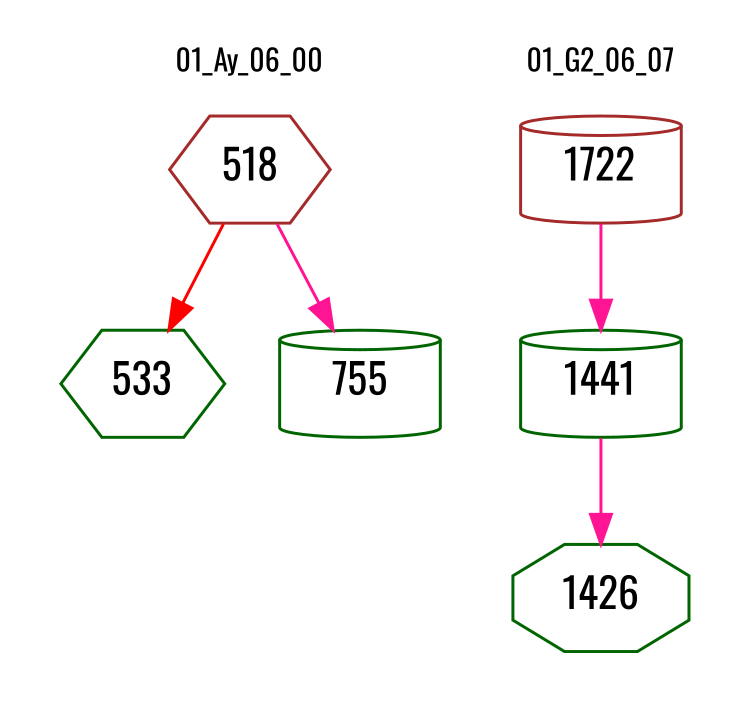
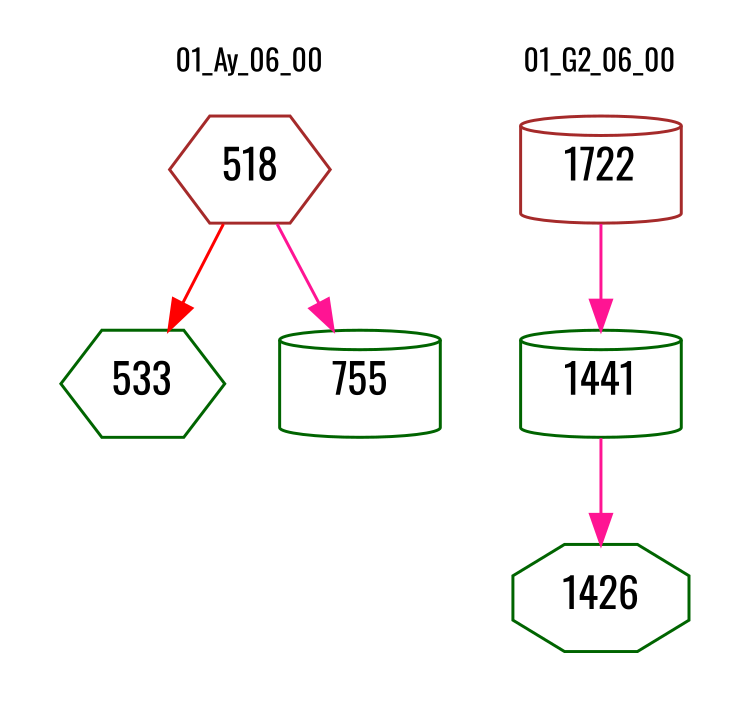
  digraph {
    fontname=Oswald
    node [color=darkgreen fontname=Oswald shape=cylinder]
    edge [color=deeppink fontname=Oswald]
    n1 [color=brown label=518 shape=hexagon]
    n2 [label=533 shape=hexagon]
    n3 [label=755]
    n4 [label=1441]
    n5 [label=1426 shape=octagon]
    n6 [color=brown label=1722]
    subgraph cluster_1 {
      color=white
      fontsize=10
      label="01_Ay_06_00"
      n1
      n2
      n3
    }
    subgraph cluster_2 {
      color=white
      fontsize=10
-     label="01_G2_06_07"
+     label="01_G2_06_00"
      n4
      n5
      n6
    }
    n1 -> n2 [color=red]
    n1 -> n3
    n4 -> n5
    n6 -> n4
  }
